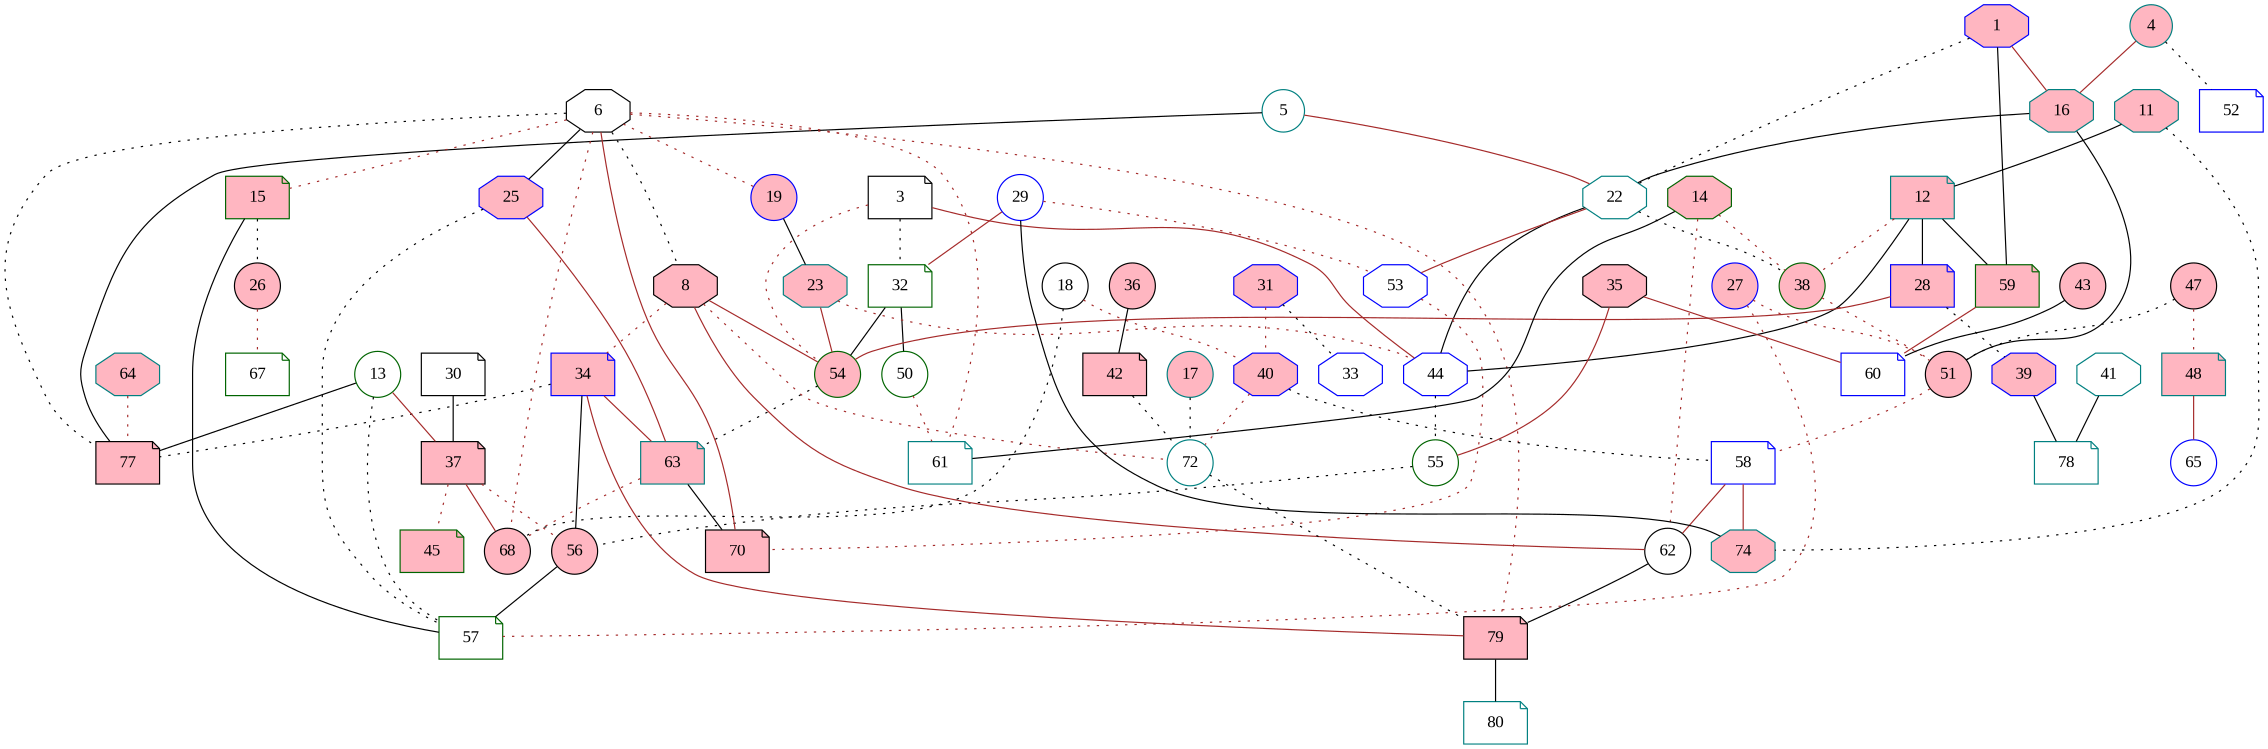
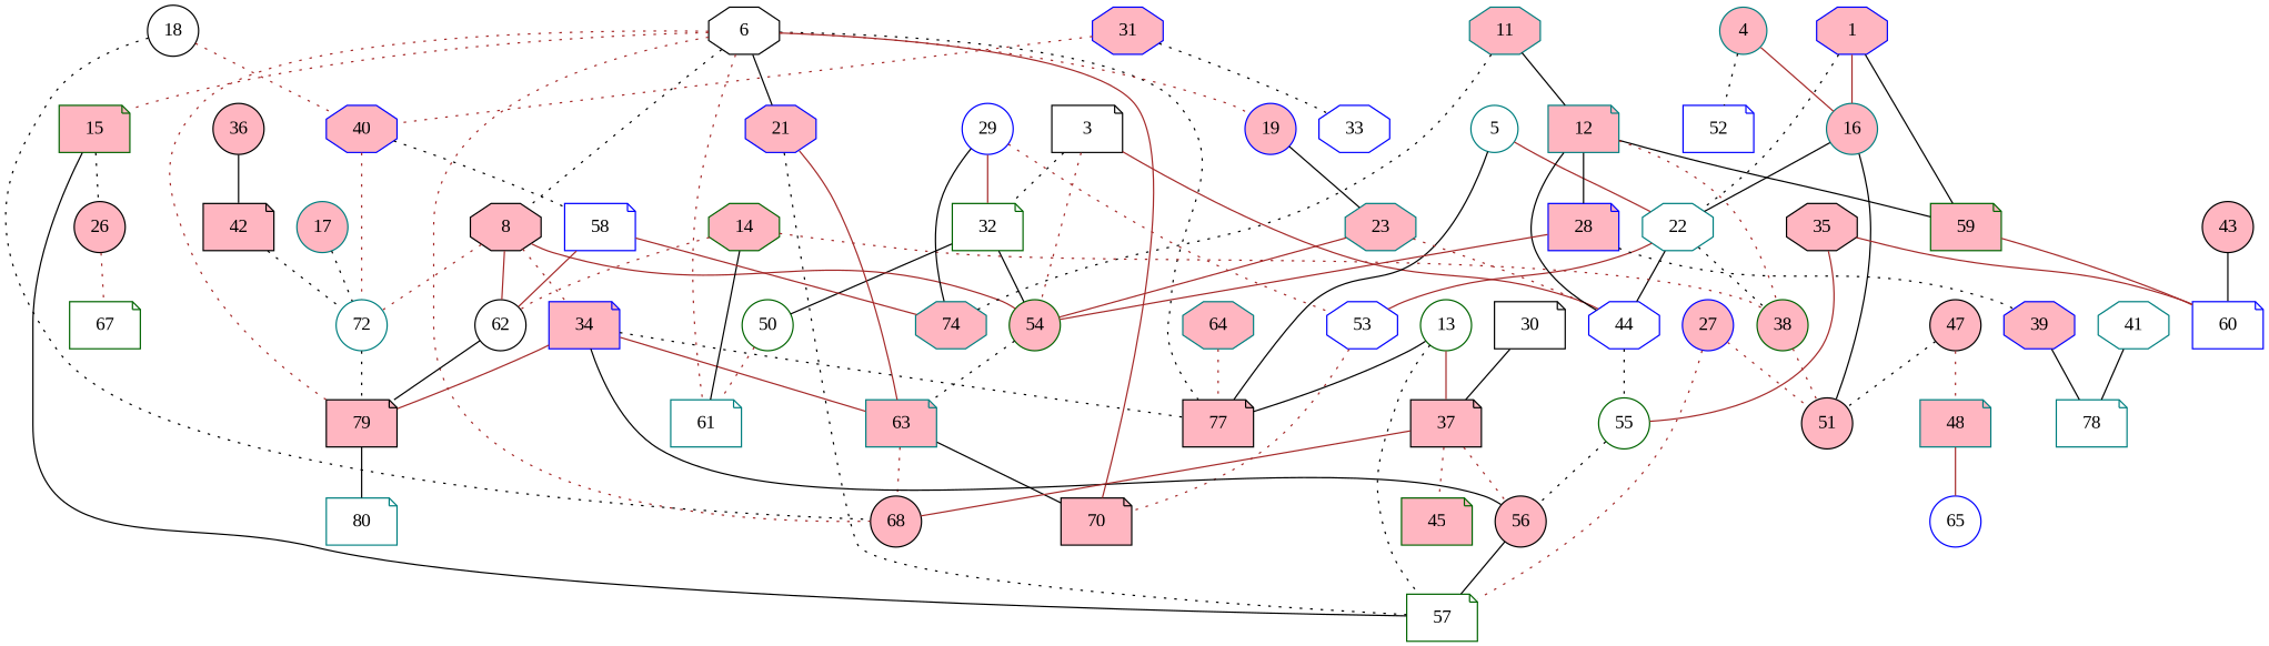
  graph {
    fontname="Liberation Serif"
    node [color=black fillcolor=lightpink fontname="Liberation Serif" shape=note style=filled]
    edge [color=brown fontname="Liberation Serif" style=dotted weight=1.0]
    1 [color=blue shape=octagon]
    22 [color=teal fillcolor=white shape=octagon]
    59 [color=darkgreen]
-   16 [color=teal shape=octagon]
+   16 [color=teal shape=circle]
    44 [color=blue fillcolor=white shape=octagon]
    38 [color=darkgreen shape=circle]
    53 [color=blue fillcolor=white shape=octagon]
    60 [color=blue fillcolor=white]
    3 [fillcolor=white]
    32 [color=darkgreen fillcolor=white]
    54 [color=darkgreen shape=circle]
    50 [color=darkgreen fillcolor=white shape=circle]
    55 [color=darkgreen fillcolor=white shape=circle]
    63 [color=teal]
    4 [color=teal shape=circle]
    52 [color=blue fillcolor=white]
    51 [shape=circle]
    5 [color=teal fillcolor=white shape=circle]
    77
    6 [fillcolor=white shape=octagon]
    8 [shape=octagon]
    15 [color=darkgreen]
    19 [color=blue shape=circle]
-   21 [color=blue shape=octagon label=25]
+   21 [color=blue shape=octagon]
    61 [color=teal fillcolor=white]
    68 [shape=circle]
    70
    79
    34 [color=blue]
    62 [fillcolor=white shape=circle]
    72 [color=teal fillcolor=white shape=circle]
    57 [color=darkgreen fillcolor=white]
    26 [shape=circle]
    23 [color=teal shape=octagon]
    80 [color=teal fillcolor=white]
    56 [shape=circle]
    11 [color=teal shape=octagon]
    12 [color=teal]
    74 [color=teal shape=octagon]
    28 [color=blue]
    39 [color=blue shape=octagon]
    13 [color=darkgreen fillcolor=white shape=circle]
    37
    45 [color=darkgreen]
    14 [color=darkgreen shape=octagon]
    67 [color=darkgreen fillcolor=white]
    58 [color=blue fillcolor=white]
    17 [color=teal shape=circle]
    18 [fillcolor=white shape=circle]
    40 [color=blue shape=octagon]
    27 [color=blue shape=circle]
    78 [color=teal fillcolor=white]
    29 [color=blue fillcolor=white shape=circle]
    30 [fillcolor=white]
    31 [color=blue shape=octagon]
    33 [color=blue fillcolor=white shape=octagon]
    35 [shape=octagon]
    36 [shape=circle]
    42
    41 [color=teal fillcolor=white shape=octagon]
    43 [shape=circle]
    47 [shape=circle]
    48 [color=teal]
    65 [color=blue fillcolor=white shape=circle]
    64 [color=teal shape=octagon]
    1 -- 22 [color=black]
    1 -- 59 [color=black style=solid]
    1 -- 16 [style=solid]
    22 -- 44 [color=black style=solid]
    22 -- 38 [color=black]
    22 -- 53 [style=solid]
    59 -- 60 [style=solid]
    16 -- 22 [color=black style=solid]
    16 -- 51 [color=black style=solid]
    44 -- 55 [color=black]
    38 -- 51
    53 -- 70
    3 -- 44 [style=solid]
    3 -- 32 [color=black]
    3 -- 54
    32 -- 54 [color=black style=solid]
    32 -- 50 [color=black style=solid]
    54 -- 63 [color=black]
    50 -- 61
    55 -- 56 [color=black]
    63 -- 68
    63 -- 70 [color=black style=solid]
    4 -- 16 [style=solid]
    4 -- 52 [color=black]
-   51 -- 58
    5 -- 22 [style=solid]
    5 -- 77 [color=black style=solid]
    6 -- 77 [color=black]
    6 -- 8 [color=black]
    6 -- 15
    6 -- 19
    6 -- 21 [color=black style=solid weight=2.0]
    6 -- 61
    6 -- 68
    6 -- 70 [style=solid]
    6 -- 79
    8 -- 54 [style=solid]
    8 -- 34
    8 -- 62 [style=solid]
    8 -- 72
    15 -- 57 [color=black style=solid]
    15 -- 26 [color=black]
    19 -- 23 [color=black style=solid]
    21 -- 63 [style=solid]
    21 -- 57 [color=black]
    79 -- 80 [color=black style=solid]
    34 -- 63 [style=solid]
    34 -- 77 [color=black]
    34 -- 79 [style=solid]
    34 -- 56 [color=black style=solid]
    62 -- 79 [color=black style=solid]
    72 -- 79 [color=black]
    26 -- 67
    23 -- 44
    23 -- 54 [style=solid]
    56 -- 57 [color=black style=solid weight=2.0]
    11 -- 12 [color=black style=solid]
    11 -- 74 [color=black]
    12 -- 59 [color=black style=solid]
    12 -- 44 [color=black style=solid]
    12 -- 38
    12 -- 28 [color=black style=solid]
    28 -- 54 [style=solid]
    28 -- 39 [color=black]
    39 -- 78 [color=black style=solid]
    13 -- 77 [color=black style=solid]
    13 -- 57 [color=black]
    13 -- 37 [style=solid]
    37 -- 68 [style=solid]
    37 -- 56
    37 -- 45
    14 -- 38
    14 -- 61 [color=black style=solid]
    14 -- 62
    58 -- 62 [style=solid]
    58 -- 74 [style=solid]
    17 -- 72 [color=black]
    18 -- 68 [color=black]
    18 -- 40
    40 -- 72
    40 -- 58 [color=black]
    27 -- 51
    27 -- 57
    29 -- 53
    29 -- 32 [style=solid]
    29 -- 74 [color=black style=solid]
    30 -- 37 [color=black style=solid]
    31 -- 40
    31 -- 33 [color=black]
    35 -- 60 [style=solid]
    35 -- 55 [style=solid]
    36 -- 42 [color=black style=solid]
    42 -- 72 [color=black]
    41 -- 78 [color=black style=solid]
    43 -- 60 [color=black style=solid]
    47 -- 51 [color=black]
    47 -- 48
    48 -- 65 [style=solid]
    64 -- 77
  }
